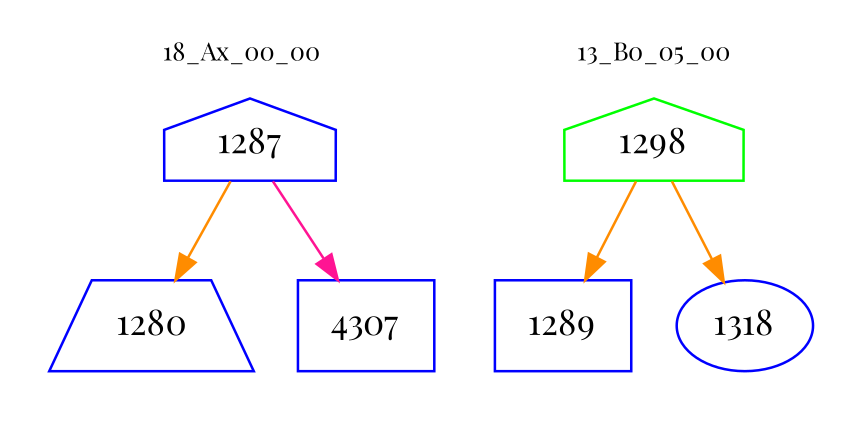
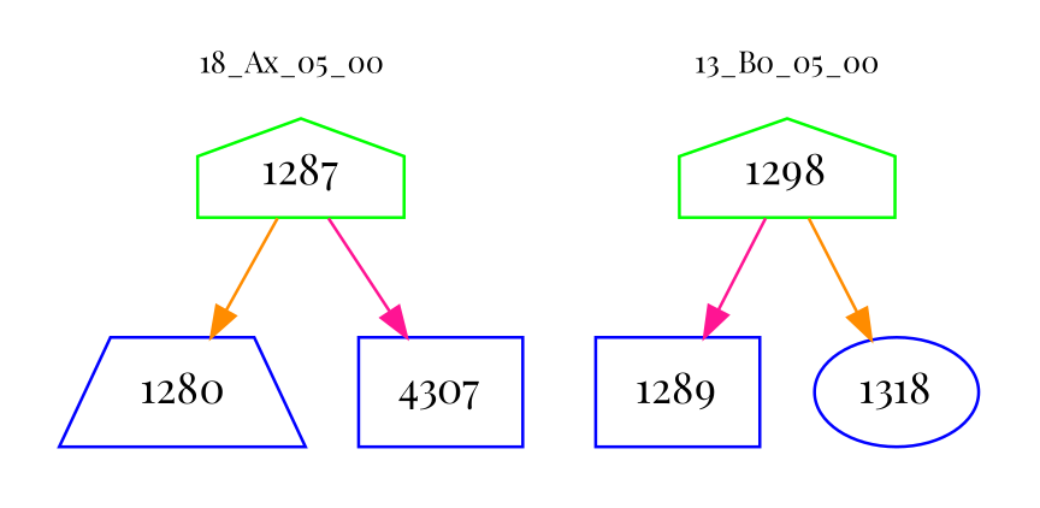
  digraph {
    fontname="Playfair Display"
    node [color=blue fontname="Playfair Display" shape=house]
    edge [color=darkorange fontname="Playfair Display"]
-   n1 [label=1287]
+   n1 [color=green label=1287]
    n2 [label=1280 shape=trapezium]
    n3 [label=4307 shape=box]
    n4 [color=green label=1298]
    n5 [label=1289 shape=box]
    n6 [label=1318 shape=ellipse]
    subgraph cluster_1 {
      color=white
      fontsize=10
-     label="18_Ax_00_00"
+     label="18_Ax_05_00"
      n1
      n2
      n3
    }
    subgraph cluster_2 {
      color=white
      fontsize=10
      label="13_B0_05_00"
      n4
      n5
      n6
    }
    n1 -> n2
    n1 -> n3 [color=deeppink]
-   n4 -> n5
+   n4 -> n5 [color=deeppink]
    n4 -> n6
  }
